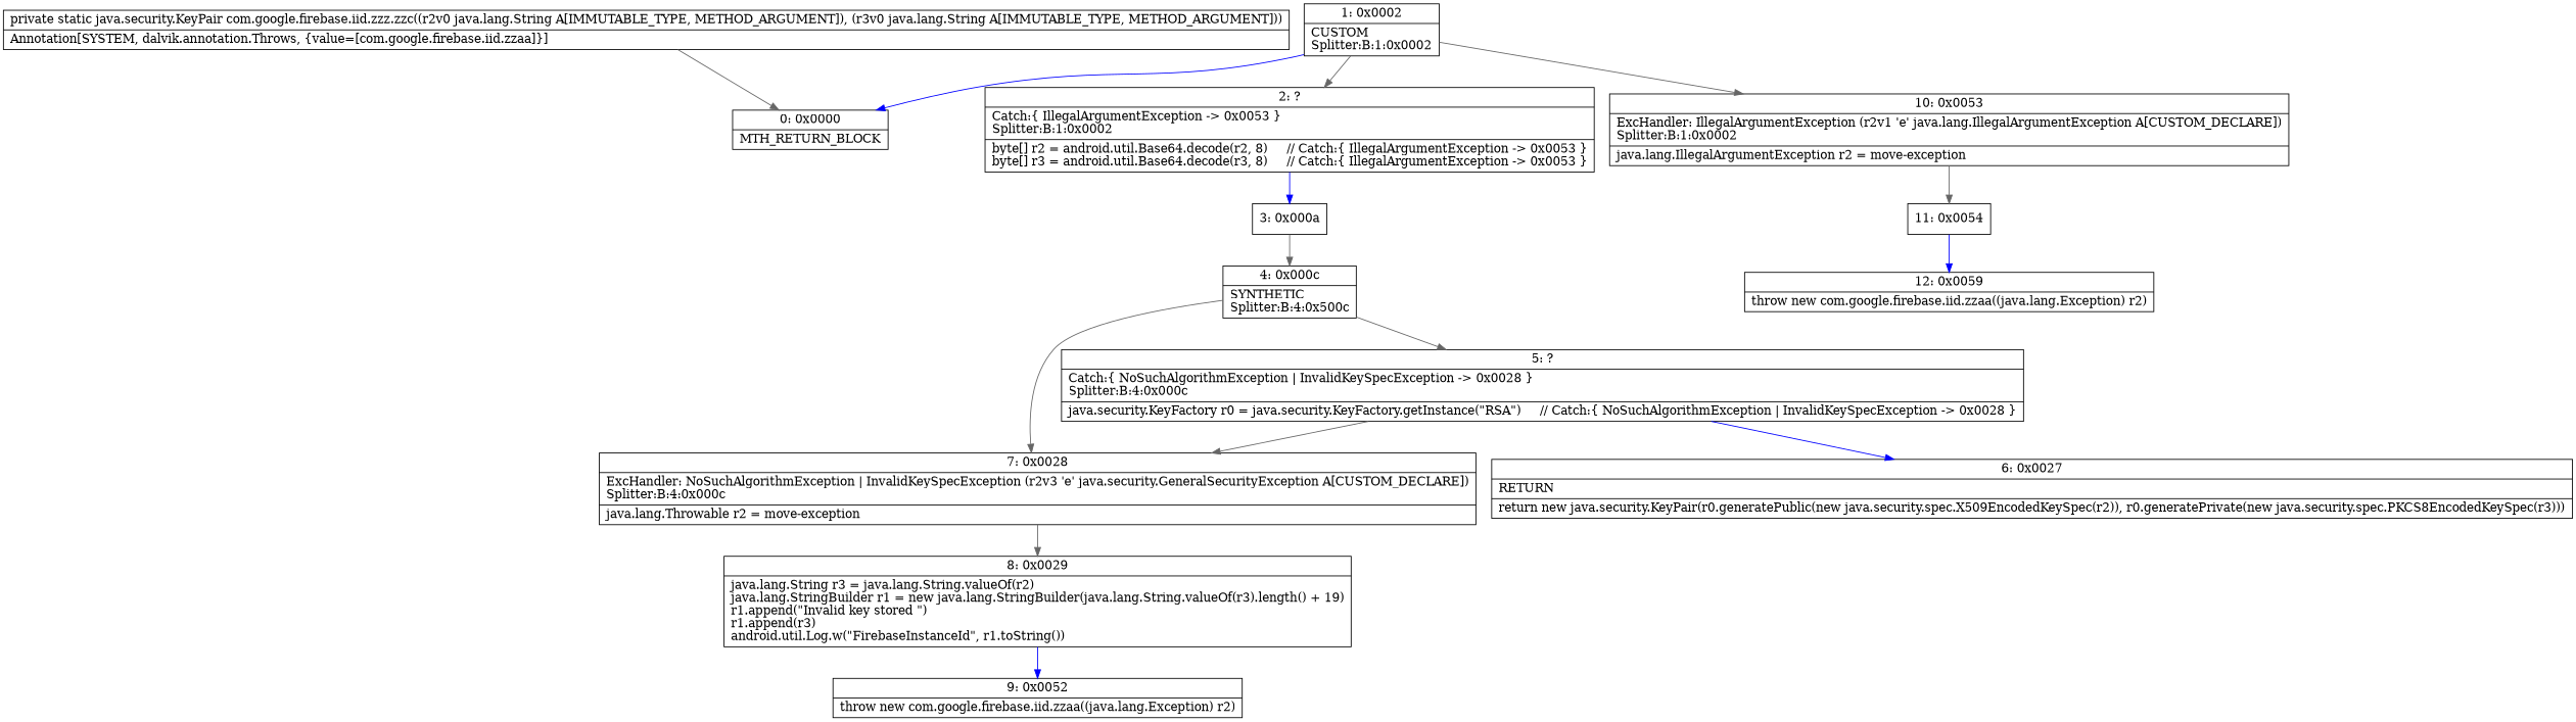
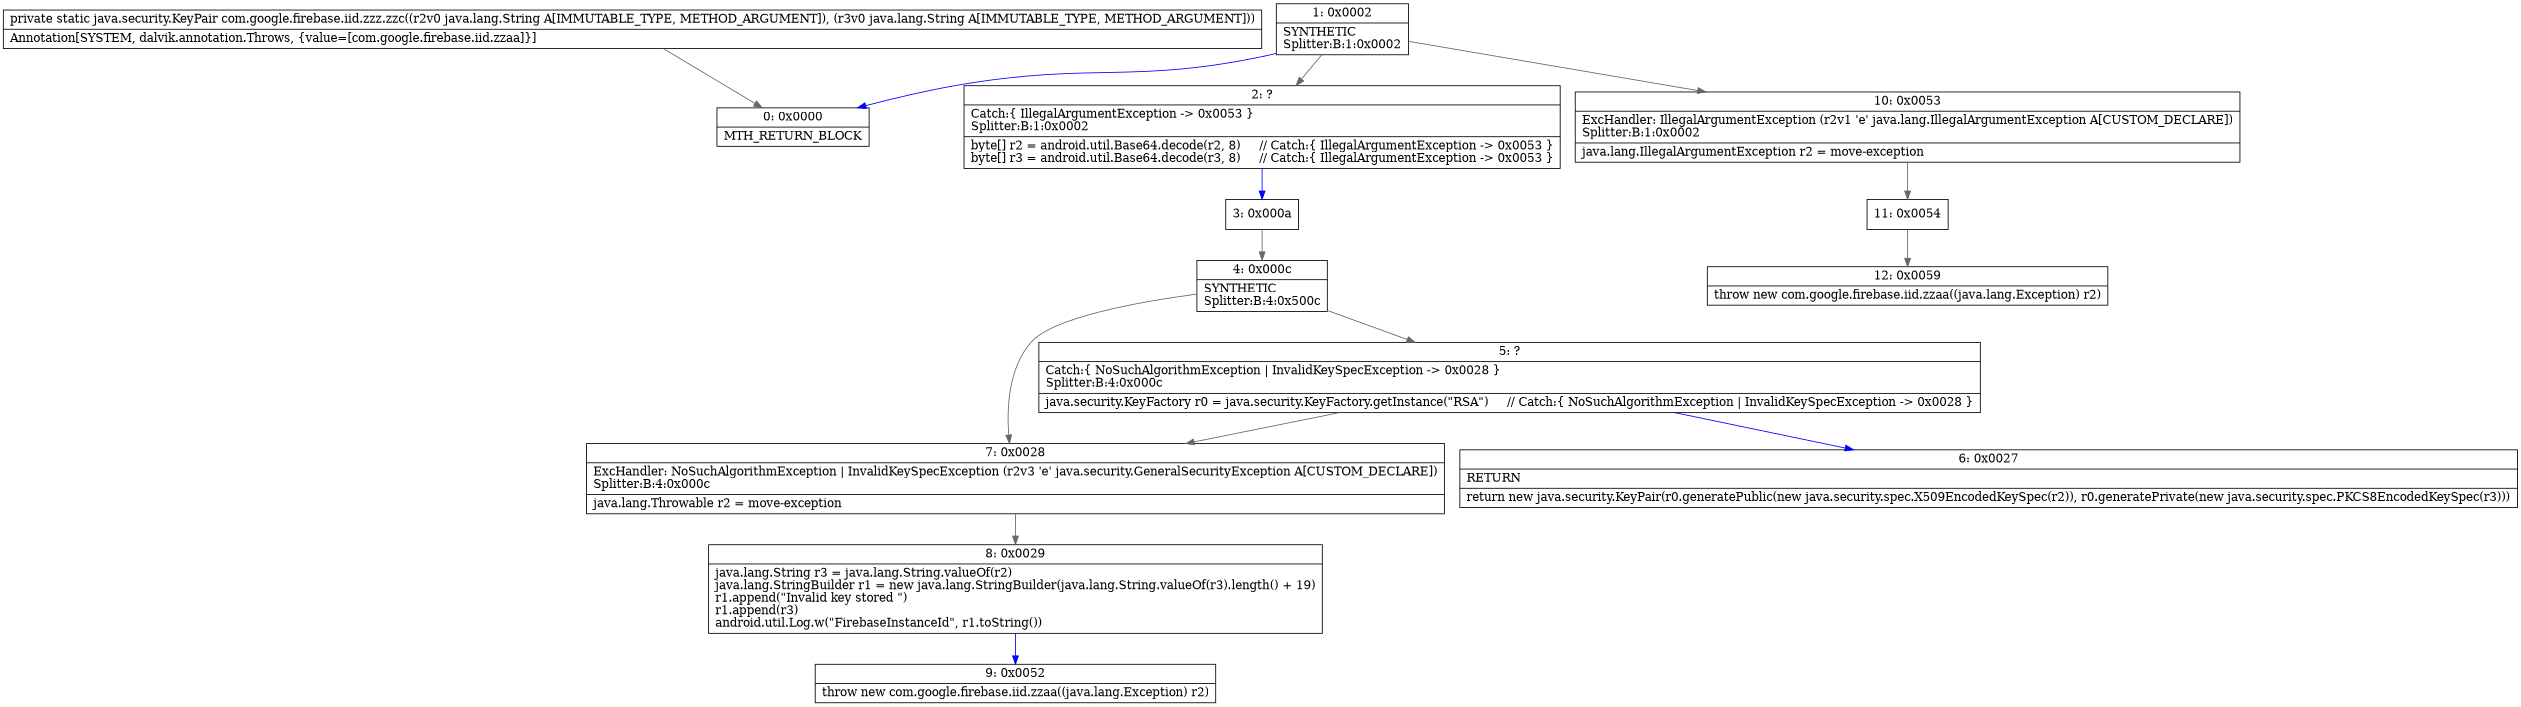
  digraph {
    node [shape=record]
    edge [color=gray40]
    n1 [label="{0\:\ 0x0000|MTH_RETURN_BLOCK\l}"]
-   n2 [label="{1\:\ 0x0002|CUSTOM\lSplitter:B:1:0x0002\l}"]
+   n2 [label="{1\:\ 0x0002|SYNTHETIC\lSplitter:B:1:0x0002\l}"]
    n3 [label="{2\:\ ?|Catch:\{ IllegalArgumentException \-\> 0x0053 \}\lSplitter:B:1:0x0002\l|byte[] r2 = android.util.Base64.decode(r2, 8)     \/\/ Catch:\{ IllegalArgumentException \-\> 0x0053 \}\lbyte[] r3 = android.util.Base64.decode(r3, 8)     \/\/ Catch:\{ IllegalArgumentException \-\> 0x0053 \}\l}"]
    n4 [label="{10\:\ 0x0053|ExcHandler: IllegalArgumentException (r2v1 'e' java.lang.IllegalArgumentException A[CUSTOM_DECLARE])\lSplitter:B:1:0x0002\l|java.lang.IllegalArgumentException r2 = move\-exception\l}"]
    n5 [label="{3\:\ 0x000a}"]
    n6 [label="{11\:\ 0x0054}"]
    n7 [label="{4\:\ 0x000c|SYNTHETIC\lSplitter:B:4:0x500c\l}"]
    n8 [label="{5\:\ ?|Catch:\{ NoSuchAlgorithmException \| InvalidKeySpecException \-\> 0x0028 \}\lSplitter:B:4:0x000c\l|java.security.KeyFactory r0 = java.security.KeyFactory.getInstance(\"RSA\")     \/\/ Catch:\{ NoSuchAlgorithmException \| InvalidKeySpecException \-\> 0x0028 \}\l}"]
    n9 [label="{7\:\ 0x0028|ExcHandler: NoSuchAlgorithmException \| InvalidKeySpecException (r2v3 'e' java.security.GeneralSecurityException A[CUSTOM_DECLARE])\lSplitter:B:4:0x000c\l|java.lang.Throwable r2 = move\-exception\l}"]
    n10 [label="{6\:\ 0x0027|RETURN\l|return new java.security.KeyPair(r0.generatePublic(new java.security.spec.X509EncodedKeySpec(r2)), r0.generatePrivate(new java.security.spec.PKCS8EncodedKeySpec(r3)))\l}"]
    n11 [label="{8\:\ 0x0029|java.lang.String r3 = java.lang.String.valueOf(r2)\ljava.lang.StringBuilder r1 = new java.lang.StringBuilder(java.lang.String.valueOf(r3).length() + 19)\lr1.append(\"Invalid key stored \")\lr1.append(r3)\landroid.util.Log.w(\"FirebaseInstanceId\", r1.toString())\l}"]
    n12 [label="{9\:\ 0x0052|throw new com.google.firebase.iid.zzaa((java.lang.Exception) r2)\l}"]
    n13 [label="{12\:\ 0x0059|throw new com.google.firebase.iid.zzaa((java.lang.Exception) r2)\l}"]
    n14 [label="{private static java.security.KeyPair com.google.firebase.iid.zzz.zzc((r2v0 java.lang.String A[IMMUTABLE_TYPE, METHOD_ARGUMENT]), (r3v0 java.lang.String A[IMMUTABLE_TYPE, METHOD_ARGUMENT]))  | Annotation[SYSTEM, dalvik.annotation.Throws, \{value=[com.google.firebase.iid.zzaa]\}]\l}"]
    n2 -> n1 [color=blue]
    n2 -> n3
    n2 -> n4
    n3 -> n5 [color=blue]
    n4 -> n6
    n5 -> n7
-   n6 -> n13 [color=blue]
+   n6 -> n13
    n7 -> n8
    n7 -> n9
    n8 -> n9
    n8 -> n10 [color=blue]
    n9 -> n11
    n11 -> n12 [color=blue]
    n14 -> n1
  }
